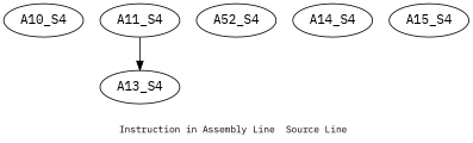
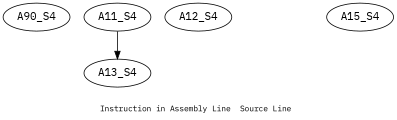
  digraph {
    fontsize=10
    label="Instruction in Assembly Line  Source Line "
    fontname="IBM Plex Mono"
    node [fontname="IBM Plex Mono"]
-   A10_S4
+   A10_S4 [label=A90_S4]
    A11_S4
    A13_S4
-   A12_S4 [label=A52_S4]
-   A14_S4
+   A12_S4
    A15_S4
    A11_S4 -> A13_S4 [fontname="IBM Plex Mono"]
  }
